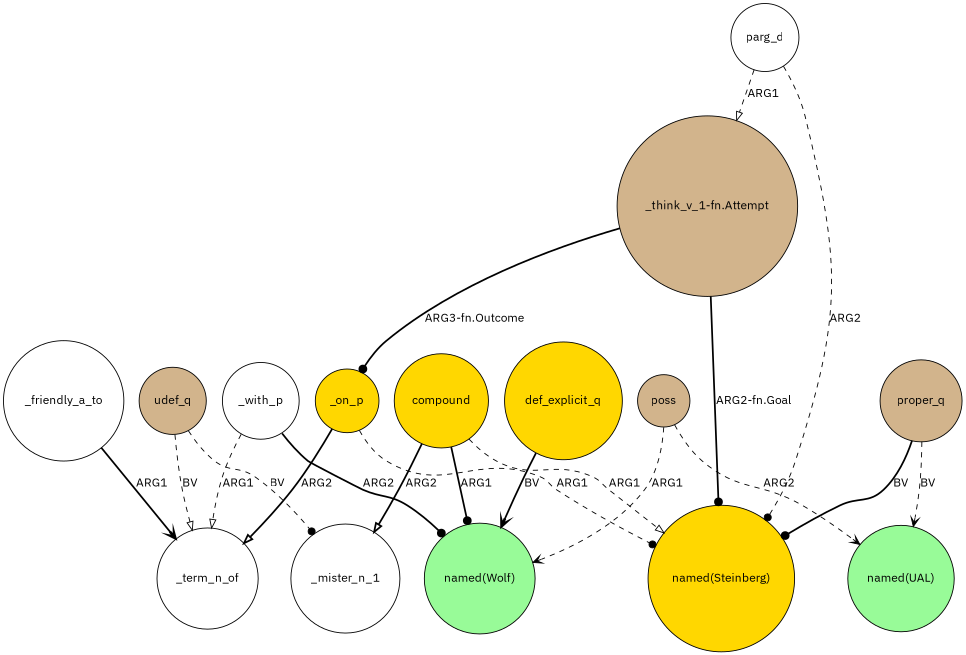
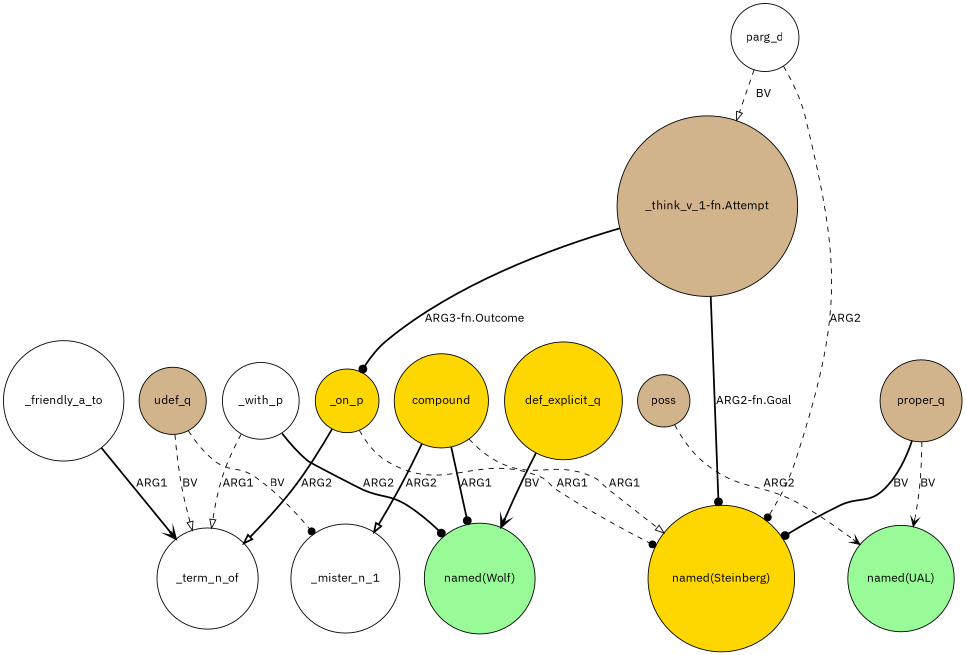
  digraph {
    fontname="IBM Plex Sans"
    node [fillcolor=white fontname="IBM Plex Sans" shape=circle style=filled]
    edge [arrowhead=dot fontname="IBM Plex Sans" style=dashed]
    _term_n_of
    udef_q [fillcolor=tan]
    _mister_n_1
    compound [fillcolor=gold]
    "named(Wolf)" [fillcolor=palegreen]
    "named(Steinberg)" [fillcolor=gold]
    _with_p
    parg_d
    "_think_v_1-fn.Attempt" [fillcolor=tan]
    _on_p [fillcolor=gold]
    _friendly_a_to
    poss [fillcolor=tan]
    "named(UAL)" [fillcolor=palegreen]
    proper_q [fillcolor=tan]
    def_explicit_q [fillcolor=gold]
    udef_q -> _term_n_of [arrowhead=onormal label=BV]
    udef_q -> _mister_n_1 [label=BV]
    compound -> _mister_n_1 [arrowhead=onormal label=ARG2 style=bold]
    compound -> "named(Wolf)" [label=ARG1 style=bold]
    compound -> "named(Steinberg)" [arrowhead=onormal label=ARG1]
    _with_p -> _term_n_of [arrowhead=onormal label=ARG1]
    _with_p -> "named(Wolf)" [label=ARG2 style=bold]
    parg_d -> "named(Steinberg)" [label=ARG2]
-   parg_d -> "_think_v_1-fn.Attempt" [arrowhead=onormal label=ARG1]
+   parg_d -> "_think_v_1-fn.Attempt" [arrowhead=onormal label=BV]
    "_think_v_1-fn.Attempt" -> "named(Steinberg)" [label="ARG2-fn.Goal" style=bold]
    "_think_v_1-fn.Attempt" -> _on_p [label="ARG3-fn.Outcome" style=bold]
    _on_p -> _term_n_of [arrowhead=onormal label=ARG2 style=bold]
    _on_p -> "named(Steinberg)" [label=ARG1]
    _friendly_a_to -> _term_n_of [arrowhead=vee label=ARG1 style=bold]
-   poss -> "named(Wolf)" [arrowhead=vee label=ARG1]
    poss -> "named(UAL)" [arrowhead=vee label=ARG2]
    proper_q -> "named(Steinberg)" [label=BV style=bold]
    proper_q -> "named(UAL)" [arrowhead=vee label=BV]
    def_explicit_q -> "named(Wolf)" [arrowhead=vee label=BV style=bold]
  }
